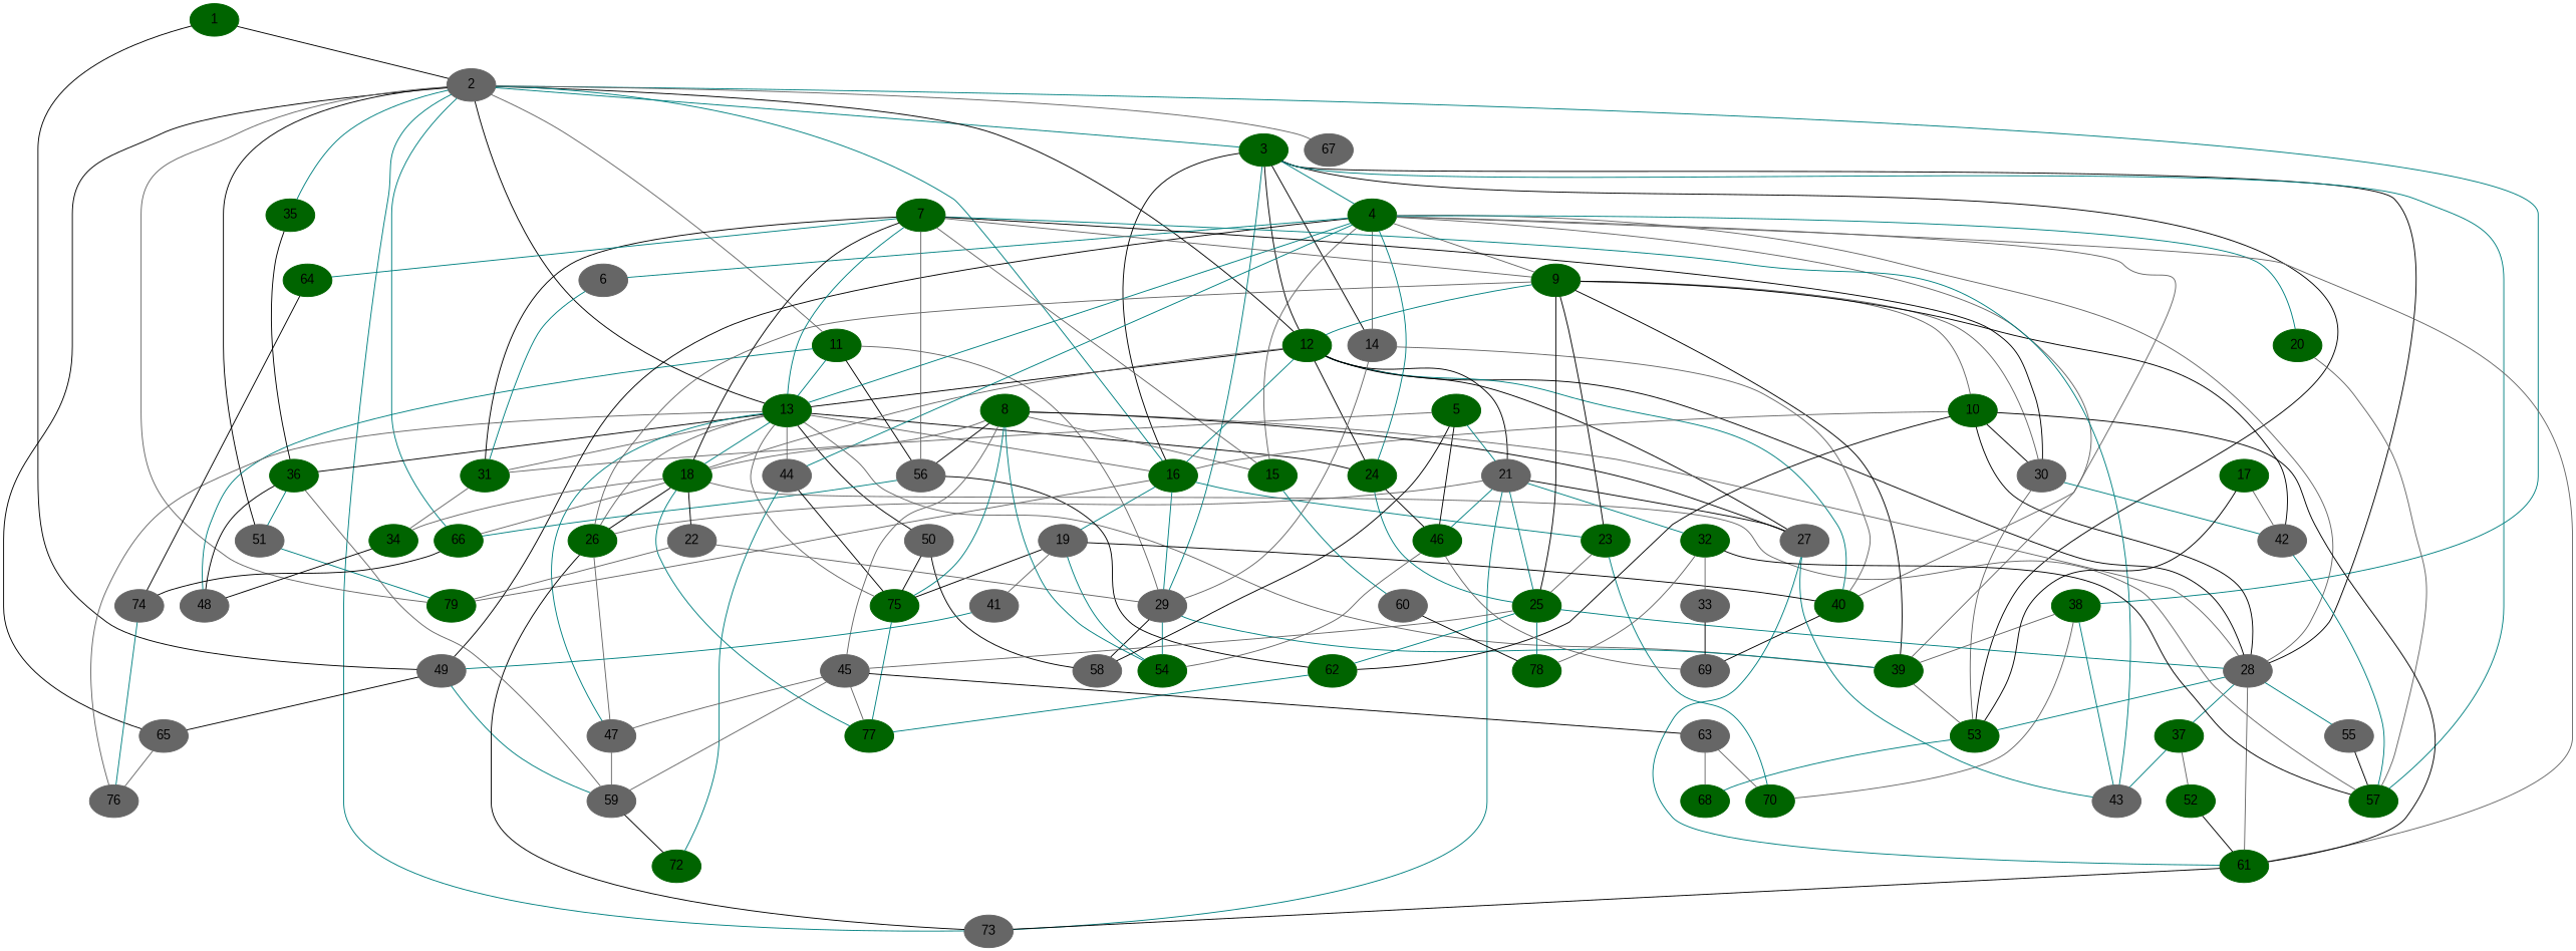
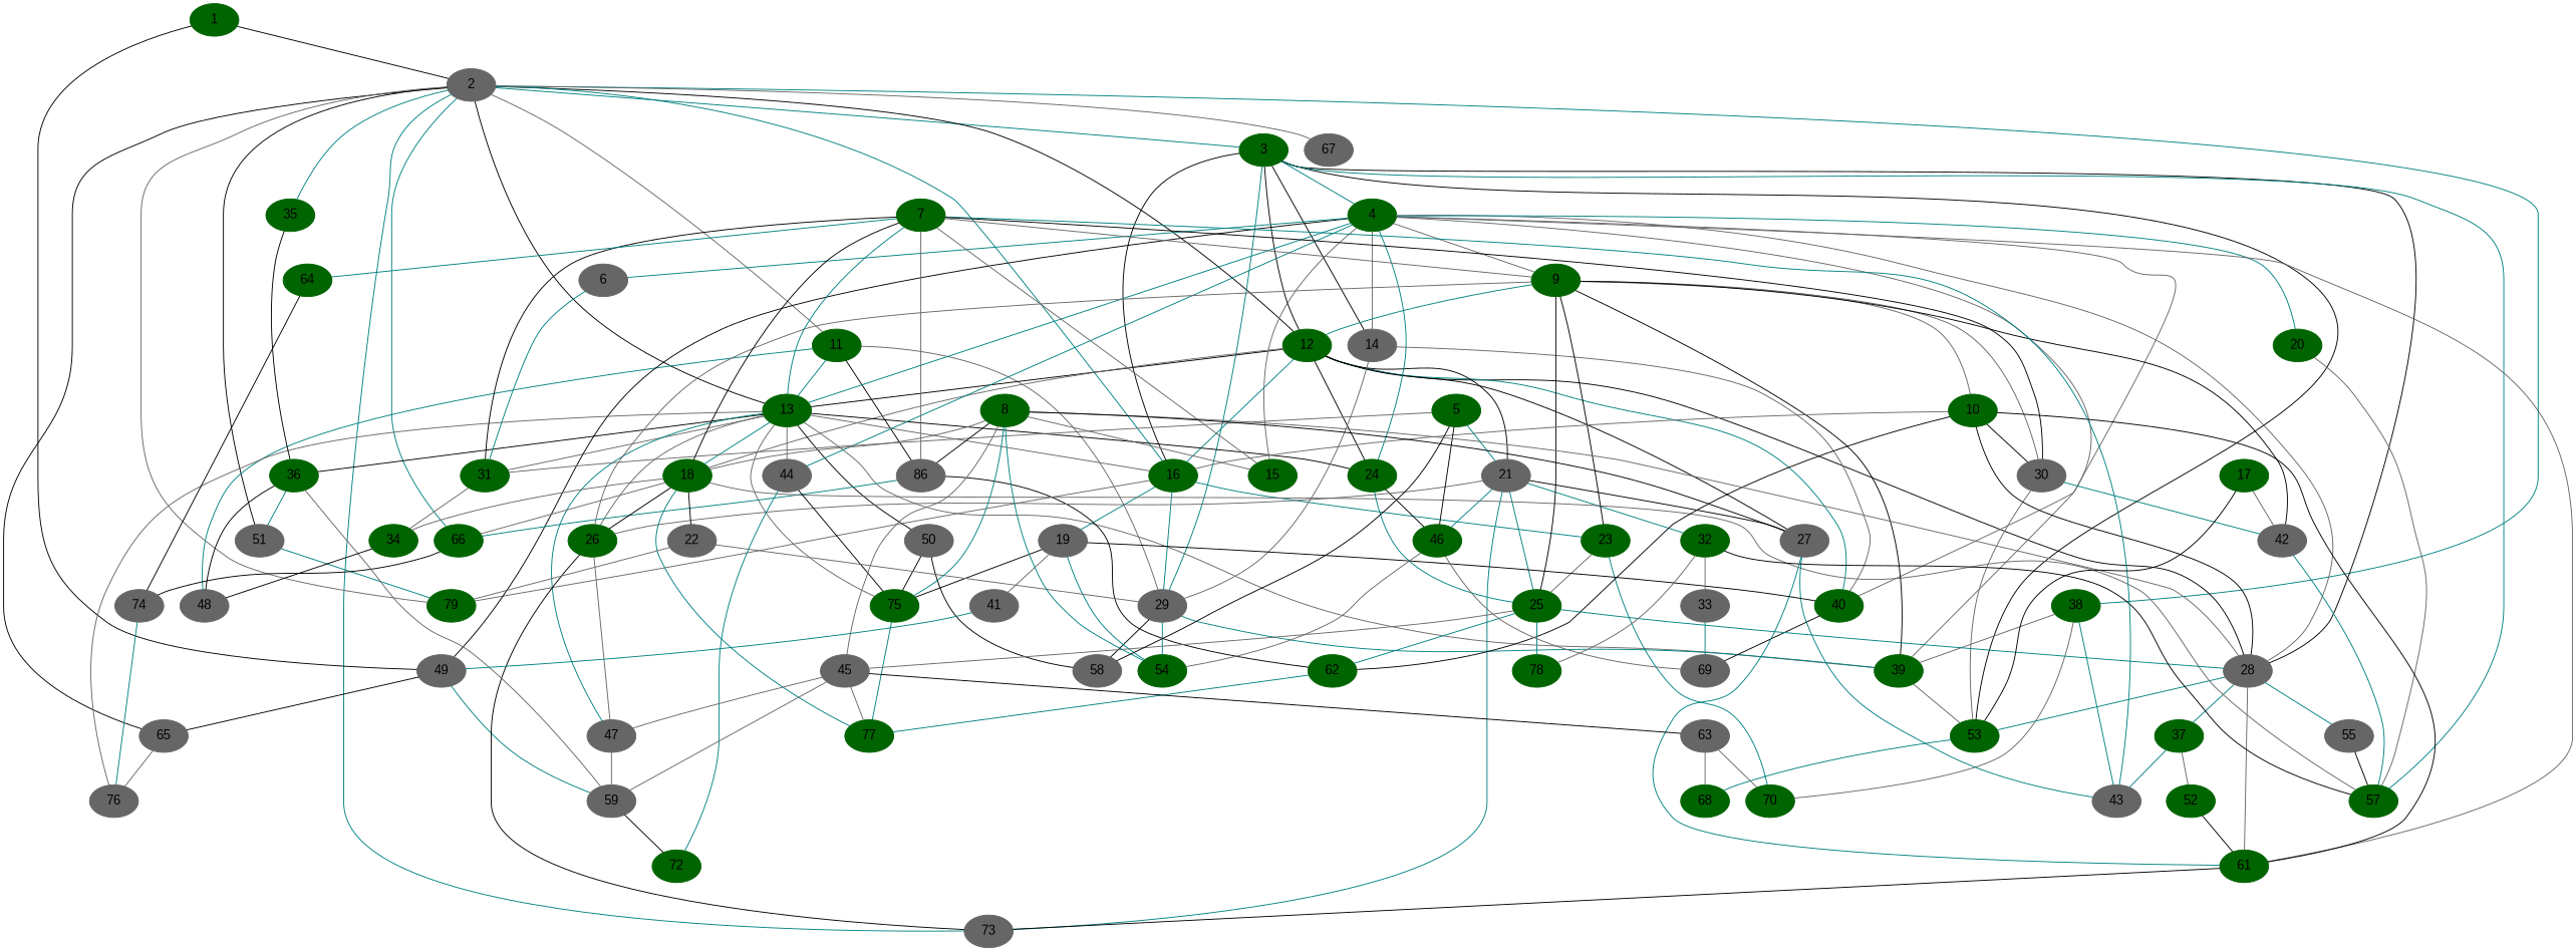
  graph {
    fontname="Liberation Sans"
    node [color=darkgreen fontname="Liberation Sans" style=filled]
    edge [color=teal fontname="Liberation Sans" weight=1.0]
    2 [color=gray40]
    1
    49 [color=gray40]
    3
    11
    12
    13
    16
    35
    38
    51 [color=gray40]
    65 [color=gray40]
    66
    67 [color=gray40]
    73 [color=gray40]
    79
    59 [color=gray40]
    4
    14 [color=gray40]
    28 [color=gray40]
    29 [color=gray40]
    53
    57
-   56 [color=gray40]
+   56 [color=gray40 label=86]
    48 [color=gray40]
    24
    40
    21 [color=gray40]
    18
    27 [color=gray40]
    39
    44 [color=gray40]
    31
    75
    26
    36
    47 [color=gray40]
    50 [color=gray40]
    76 [color=gray40]
    23
    19 [color=gray40]
    43 [color=gray40]
    70
    74 [color=gray40]
    6 [color=gray40]
    9
    15
    20
    61
    37
    55 [color=gray40]
    58 [color=gray40]
    54
    68
    30 [color=gray40]
    10
    25
    42 [color=gray40]
-   60 [color=gray40]
    46
    69 [color=gray40]
    72
    5
    32
    34
    7
    64
    22 [color=gray40]
    77
    62
    8
    45 [color=gray40]
    63 [color=gray40]
    78
    41 [color=gray40]
    17
    33 [color=gray40]
    52
    2 -- 3
    2 -- 11 [color=gray40]
    2 -- 12 [color=black]
    2 -- 13 [color=black]
    2 -- 16
    2 -- 35
    2 -- 38
    2 -- 51 [color=black]
    2 -- 65 [color=black]
    2 -- 66
    2 -- 67 [color=gray40]
    2 -- 73
    2 -- 79 [color=gray40]
    1 -- 2 [color=black]
    1 -- 49 [color=black]
    49 -- 65 [color=black]
    49 -- 59
    3 -- 12 [color=black weight=2.0]
    3 -- 16 [color=black]
    3 -- 4 [weight=2.0]
    3 -- 14 [color=black]
    3 -- 28 [color=black]
    3 -- 29
    3 -- 53 [color=black]
    3 -- 57
    11 -- 13
    11 -- 29 [color=gray40]
    11 -- 56 [color=black]
    11 -- 48
    12 -- 13 [color=black]
    12 -- 16 [weight=2.0]
    12 -- 28 [color=black]
    12 -- 24 [color=black]
    12 -- 40
    12 -- 21 [color=black]
    12 -- 18 [color=gray40]
    12 -- 27 [color=black weight=2.0]
    13 -- 16 [color=gray40]
    13 -- 24 [color=black]
    13 -- 18
    13 -- 39 [color=gray40]
    13 -- 44 [color=gray40]
    13 -- 31 [color=gray40]
    13 -- 75 [color=gray40]
    13 -- 26 [color=gray40]
    13 -- 36 [color=black]
    13 -- 47
    13 -- 50 [color=black]
    13 -- 76 [color=gray40]
    16 -- 79 [color=gray40]
    16 -- 29 [weight=2.0]
    16 -- 23
    16 -- 19
    35 -- 36 [color=black]
    38 -- 39 [color=gray40]
    38 -- 43
    38 -- 70 [color=gray40]
    51 -- 79
    65 -- 76 [color=gray40]
    66 -- 74 [color=black]
    59 -- 72 [color=black]
    4 -- 49 [color=black]
    4 -- 13 [weight=2.0]
    4 -- 14 [color=gray40]
    4 -- 28 [color=gray40]
    4 -- 24
    4 -- 40 [color=gray40]
    4 -- 39 [color=gray40]
    4 -- 44
    4 -- 6
    4 -- 9 [color=gray40 weight=2.0]
    4 -- 15 [color=gray40]
    4 -- 20
    4 -- 61 [color=gray40]
    14 -- 29 [color=gray40]
    14 -- 40 [color=gray40]
    28 -- 53
    28 -- 61 [color=gray40]
    28 -- 37
    28 -- 55
    29 -- 39
    29 -- 58 [color=black]
    29 -- 54
    53 -- 68
    56 -- 66
    56 -- 62 [color=black]
    24 -- 25
    24 -- 46 [color=black]
    40 -- 69 [color=black]
    21 -- 73
    21 -- 27 [color=black]
    21 -- 26 [color=gray40]
    21 -- 25
    21 -- 46
    21 -- 32
    18 -- 66 [color=gray40]
    18 -- 57 [color=gray40]
    18 -- 26 [color=black]
    18 -- 34 [color=gray40]
    18 -- 22 [color=black]
    18 -- 77
    27 -- 43
    27 -- 61
    39 -- 53 [color=gray40]
    44 -- 75 [color=black]
    44 -- 72
    31 -- 34 [color=gray40]
    75 -- 77
    26 -- 73 [color=black]
    26 -- 47 [color=gray40]
    36 -- 51
    36 -- 59 [color=gray40]
    36 -- 48 [color=black]
    47 -- 59 [color=gray40]
    50 -- 75 [color=black]
    50 -- 58 [color=black]
    23 -- 70
    23 -- 25 [color=gray40]
    19 -- 40 [color=black]
    19 -- 75 [color=black]
    19 -- 54
    19 -- 41 [color=gray40]
    74 -- 76
    6 -- 31
    9 -- 12
    9 -- 39 [color=black]
    9 -- 26 [color=gray40]
    9 -- 23 [color=black]
    9 -- 30 [color=gray40]
    9 -- 10 [color=gray40]
    9 -- 25 [color=black weight=2.0]
    9 -- 42 [color=black]
-   15 -- 60
    20 -- 57 [color=gray40]
    61 -- 73 [color=black]
    37 -- 43
    37 -- 52 [color=gray40]
    55 -- 57 [color=black]
    30 -- 53 [color=gray40]
    30 -- 42
    10 -- 16 [color=gray40]
    10 -- 28 [color=black]
    10 -- 61 [color=black]
    10 -- 30 [color=black]
    10 -- 62 [color=black]
    25 -- 28
    25 -- 62
    25 -- 45 [color=gray40]
    25 -- 78 [weight=2.0]
    42 -- 57
-   60 -- 78 [color=black]
    46 -- 54 [color=gray40]
    46 -- 69 [color=gray40]
    5 -- 21
    5 -- 31 [color=gray40]
    5 -- 58 [color=black]
    5 -- 46 [color=black]
    32 -- 57 [color=black]
    32 -- 78 [color=gray40]
    32 -- 33 [color=gray40]
    34 -- 48 [color=black]
    7 -- 13
    7 -- 56 [color=gray40]
    7 -- 18 [color=black]
    7 -- 31 [color=black]
    7 -- 43
    7 -- 9 [color=gray40]
    7 -- 15 [color=gray40]
    7 -- 30 [color=black]
    7 -- 64
    64 -- 74 [color=black]
    22 -- 79 [color=gray40]
    22 -- 29 [color=gray40]
    62 -- 77
    8 -- 28 [color=gray40 weight=2.0]
    8 -- 56 [color=black]
    8 -- 18 [color=gray40]
    8 -- 27 [color=black]
    8 -- 75
    8 -- 15 [color=gray40]
    8 -- 54
    8 -- 45 [color=gray40]
    45 -- 59 [color=gray40]
    45 -- 47 [color=gray40]
    45 -- 77 [color=gray40]
    45 -- 63 [color=black]
    63 -- 70 [color=gray40]
    63 -- 68 [color=gray40]
    41 -- 49
    17 -- 53 [color=black]
    17 -- 42 [color=gray40]
-   33 -- 69 [color=black]
+   33 -- 69
    52 -- 61 [color=black]
  }
